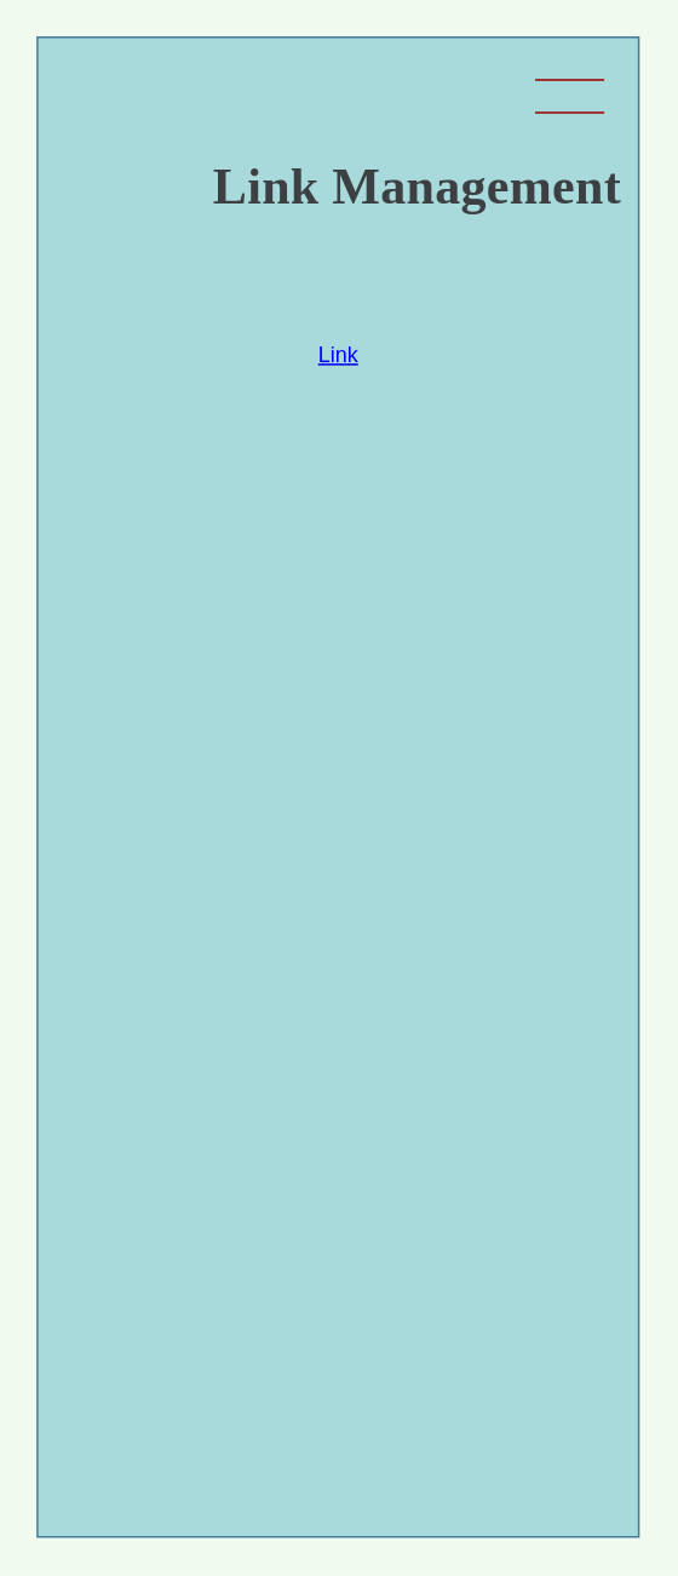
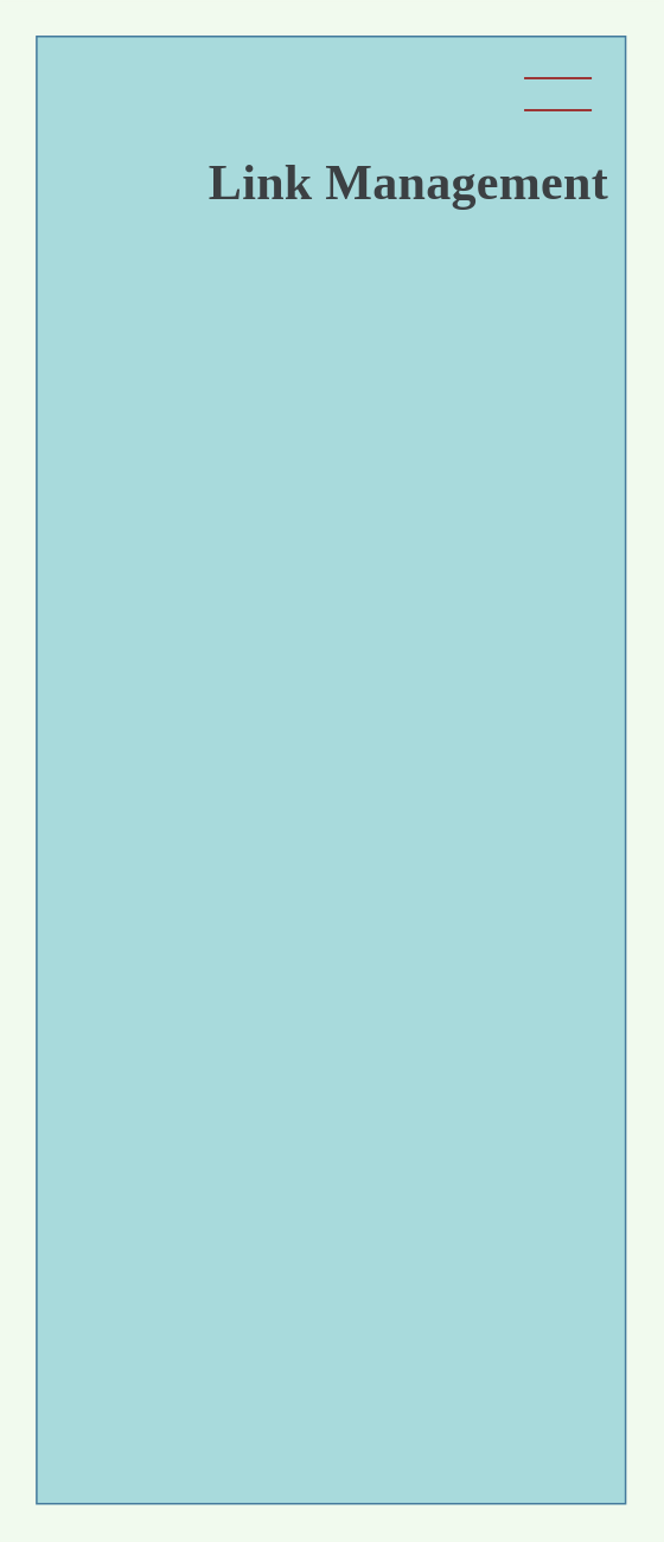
  <mxCell id="0" />
  <mxCell id="1" parent="0" />
  <mxCell id="2" value="" style="rounded=0;whiteSpace=wrap;html=1;sketch=0;fontColor=#1D3557;strokeColor=#457B9D;fillColor=#A8DADC;" vertex="1" parent="1"><mxGeometry width="331" height="825" as="geometry" x="20" y="20" /></mxCell>
  <mxCell id="3" value="&lt;h1&gt;&lt;span style=&quot;color: rgb(60 , 64 , 67) ; letter-spacing: 0.2px&quot;&gt;&lt;font face=&quot;Lucida Console&quot; style=&quot;font-size: 28px&quot;&gt;Link Management&amp;nbsp;&lt;/font&gt;&lt;/span&gt;&lt;/h1&gt;" style="text;html=1;strokeColor=none;fillColor=none;align=right;verticalAlign=middle;whiteSpace=wrap;rounded=0;sketch=0;fontColor=#1D3557;" vertex="1" parent="1"><mxGeometry x="20.5" y="80" width="330" height="44" as="geometry" /></mxCell>
  <mxCell id="4" value="" style="shape=partialRectangle;whiteSpace=wrap;html=1;top=0;bottom=0;fillColor=none;rounded=0;sketch=0;align=right;spacing=2;verticalAlign=middle;rotation=90;fontColor=#FF3333;labelBackgroundColor=none;labelBorderColor=#FF3333;strokeColor=#990000;" vertex="1" parent="1"><mxGeometry x="304" y="34" width="18" height="37" as="geometry" /></mxCell>
- <mxCell id="5" value="Link" style="text;html=1;strokeColor=none;fillColor=none;whiteSpace=wrap;align=center;verticalAlign=middle;fontColor=#0000EE;fontStyle=4;rounded=0;labelBackgroundColor=none;sketch=0;" vertex="1" parent="1"><mxGeometry x="20.5" y="158" width="329.5" height="73" as="geometry" /></mxCell>
